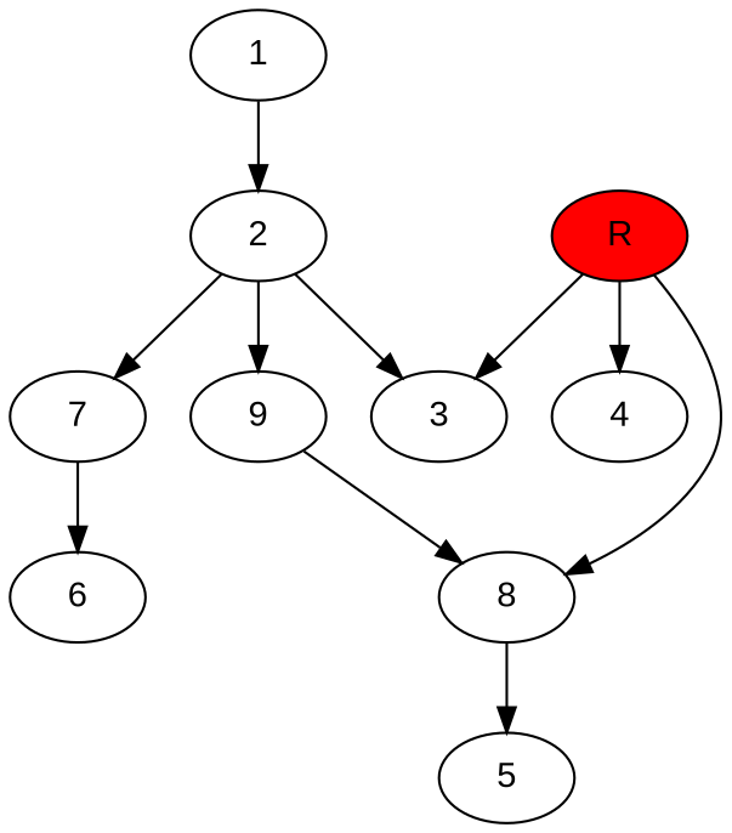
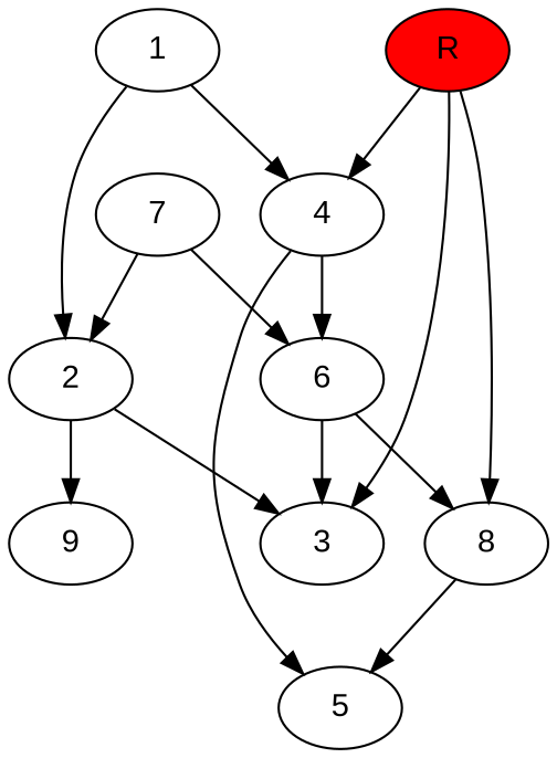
  digraph {
    fontname="Liberation Sans"
    node [fontname="Liberation Sans"]
    edge [fontname="Liberation Sans"]
    1
    2
    4
    3
    7
    9
    5
    6
    8
    R [fillcolor="#ff0000" style=filled]
    1 -> 2
+   1 -> 4
    2 -> 3
-   2 -> 7
+   7 -> 2
    2 -> 9
+   4 -> 5
+   4 -> 6
    7 -> 6
-   9 -> 8
+   6 -> 3
+   6 -> 8
    8 -> 5
    R -> 4
    R -> 3
    R -> 8
  }
